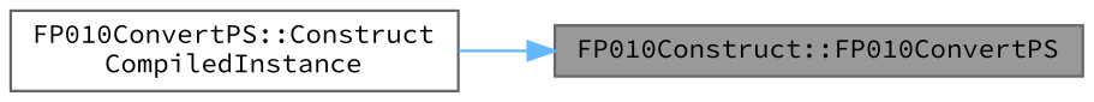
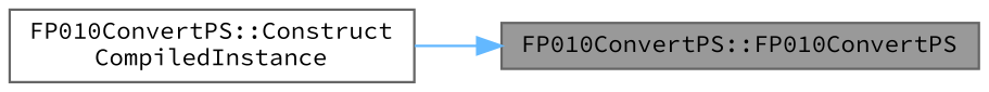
  digraph {
    rankdir=RL
    fontname="Source Code Pro"
    node [fontname="Source Code Pro" fontsize=10 shape=box style=filled]
-   n1 [color=gray40 fillcolor=grey60 fontcolor=black height=0.2 label="FP010Construct::FP010ConvertPS" width=0.4]
+   n1 [color=gray40 fillcolor=grey60 fontcolor=black height=0.2 label="FP010ConvertPS::FP010ConvertPS" width=0.4]
    n2 [color=grey40 fillcolor=white height=0.2 label="FP010ConvertPS::Construct\lCompiledInstance" width=0.4]
    n1 -> n2 [color=steelblue1 dir=back fontname="Source Code Pro" fontsize=10 labelfontname=Helvetica labelfontsize=10 style=solid]
  }
